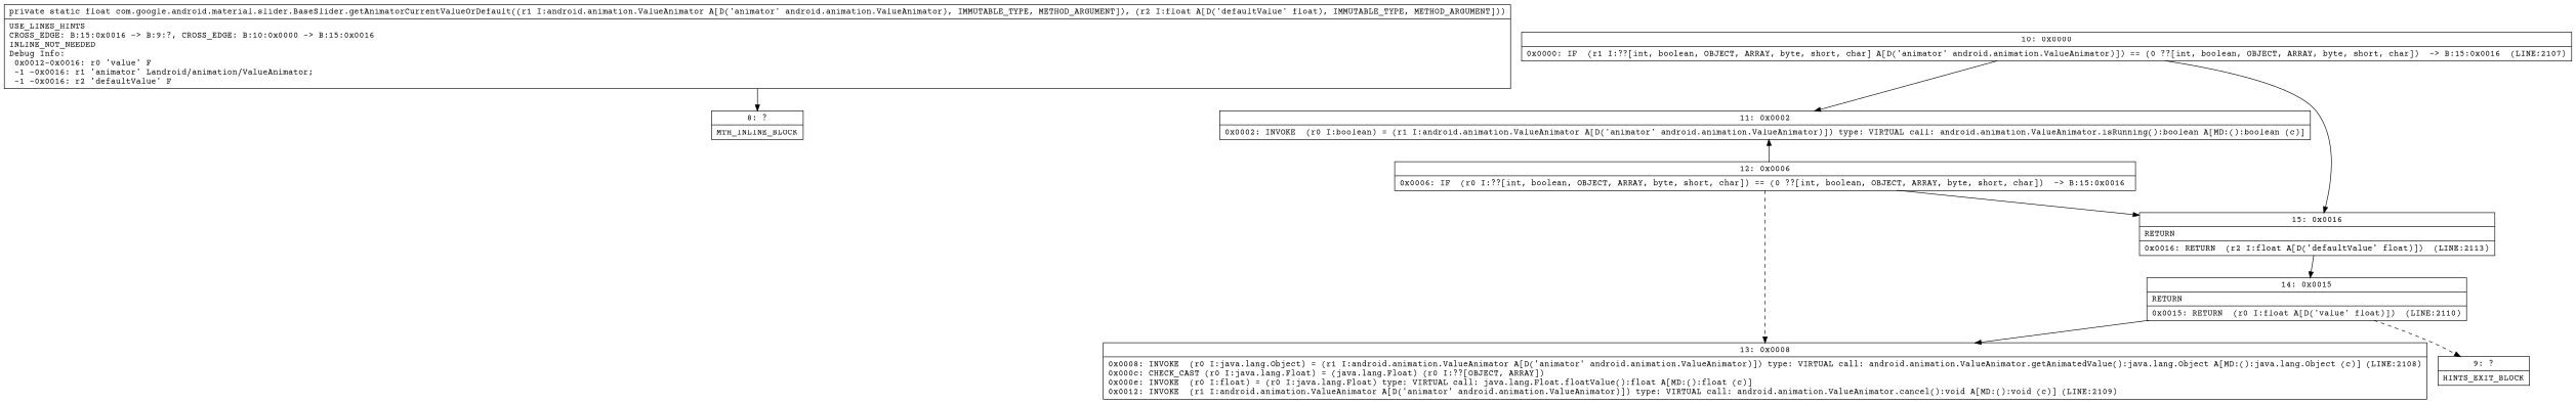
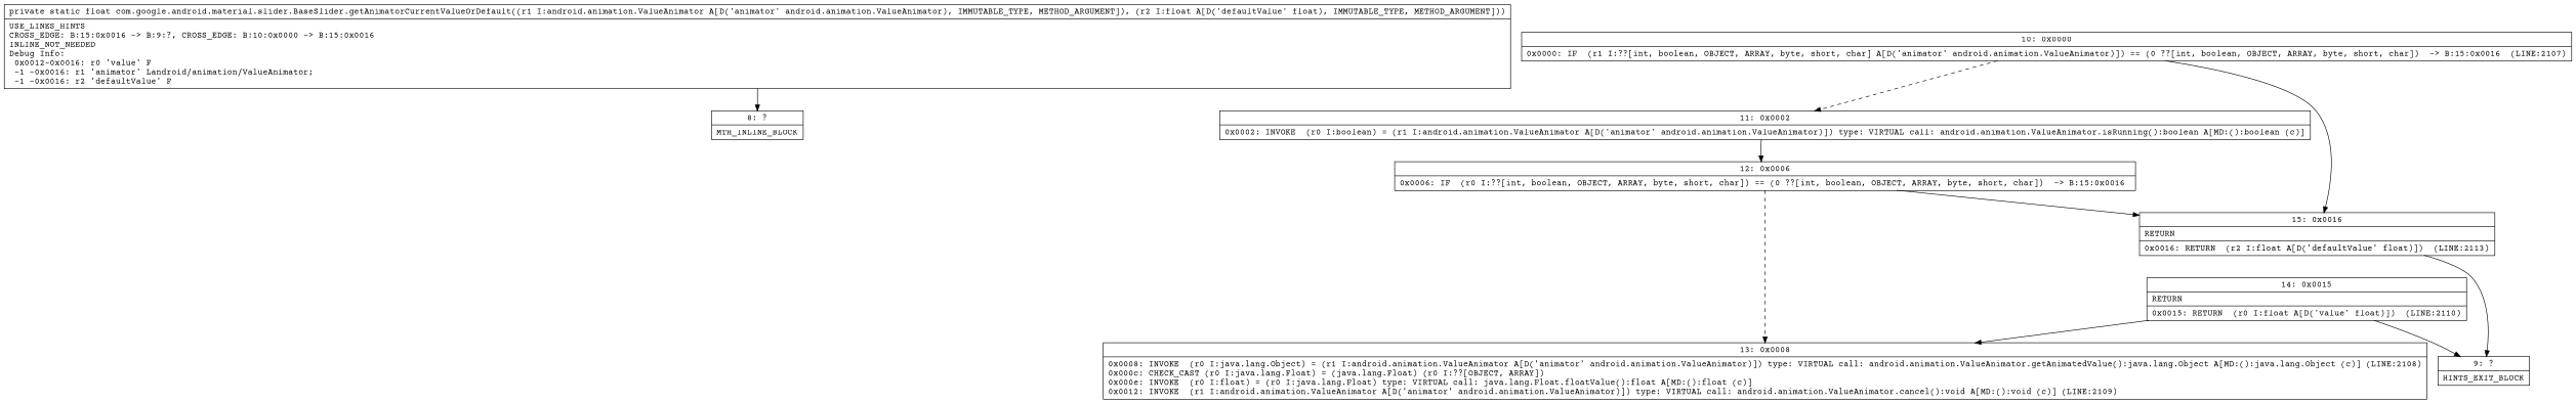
  digraph {
    fontname="Courier Prime"
    node [fontname="Courier Prime" shape=record]
    edge [fontname="Courier Prime"]
    n1 [label="{8\:\ ?|MTH_INLINE_BLOCK\l}"]
    n2 [label="{10\:\ 0x0000|0x0000: IF  (r1 I:??[int, boolean, OBJECT, ARRAY, byte, short, char] A[D('animator' android.animation.ValueAnimator)]) == (0 ??[int, boolean, OBJECT, ARRAY, byte, short, char])  \-\> B:15:0x0016  (LINE:2107)\l}"]
    n3 [label="{11\:\ 0x0002|0x0002: INVOKE  (r0 I:boolean) = (r1 I:android.animation.ValueAnimator A[D('animator' android.animation.ValueAnimator)]) type: VIRTUAL call: android.animation.ValueAnimator.isRunning():boolean A[MD:():boolean (c)]\l}"]
    n4 [label="{15\:\ 0x0016|RETURN\l|0x0016: RETURN  (r2 I:float A[D('defaultValue' float)])  (LINE:2113)\l}"]
    n5 [label="{12\:\ 0x0006|0x0006: IF  (r0 I:??[int, boolean, OBJECT, ARRAY, byte, short, char]) == (0 ??[int, boolean, OBJECT, ARRAY, byte, short, char])  \-\> B:15:0x0016 \l}"]
    n6 [label="{9\:\ ?|HINTS_EXIT_BLOCK\l}"]
    n7 [label="{13\:\ 0x0008|0x0008: INVOKE  (r0 I:java.lang.Object) = (r1 I:android.animation.ValueAnimator A[D('animator' android.animation.ValueAnimator)]) type: VIRTUAL call: android.animation.ValueAnimator.getAnimatedValue():java.lang.Object A[MD:():java.lang.Object (c)] (LINE:2108)\l0x000c: CHECK_CAST (r0 I:java.lang.Float) = (java.lang.Float) (r0 I:??[OBJECT, ARRAY]) \l0x000e: INVOKE  (r0 I:float) = (r0 I:java.lang.Float) type: VIRTUAL call: java.lang.Float.floatValue():float A[MD:():float (c)]\l0x0012: INVOKE  (r1 I:android.animation.ValueAnimator A[D('animator' android.animation.ValueAnimator)]) type: VIRTUAL call: android.animation.ValueAnimator.cancel():void A[MD:():void (c)] (LINE:2109)\l}"]
    n8 [label="{14\:\ 0x0015|RETURN\l|0x0015: RETURN  (r0 I:float A[D('value' float)])  (LINE:2110)\l}"]
    n9 [label="{private static float com.google.android.material.slider.BaseSlider.getAnimatorCurrentValueOrDefault((r1 I:android.animation.ValueAnimator A[D('animator' android.animation.ValueAnimator), IMMUTABLE_TYPE, METHOD_ARGUMENT]), (r2 I:float A[D('defaultValue' float), IMMUTABLE_TYPE, METHOD_ARGUMENT]))  | USE_LINES_HINTS\lCROSS_EDGE: B:15:0x0016 \-\> B:9:?, CROSS_EDGE: B:10:0x0000 \-\> B:15:0x0016\lINLINE_NOT_NEEDED\lDebug Info:\l  0x0012\-0x0016: r0 'value' F\l  \-1 \-0x0016: r1 'animator' Landroid\/animation\/ValueAnimator;\l  \-1 \-0x0016: r2 'defaultValue' F\l}"]
-   n2 -> n3 [style=solid]
+   n2 -> n3 [style=dashed]
    n2 -> n4
-   n5 -> n3
-   n4 -> n8
+   n3 -> n5
+   n4 -> n6
    n5 -> n4
    n5 -> n7 [style=dashed]
-   n8 -> n6 [style=dashed]
+   n8 -> n6
    n8 -> n7
    n9 -> n1
  }
